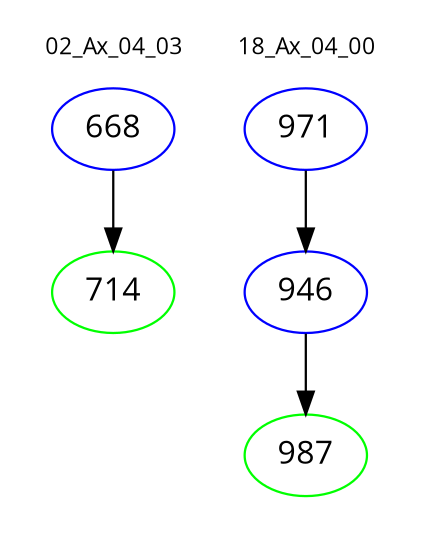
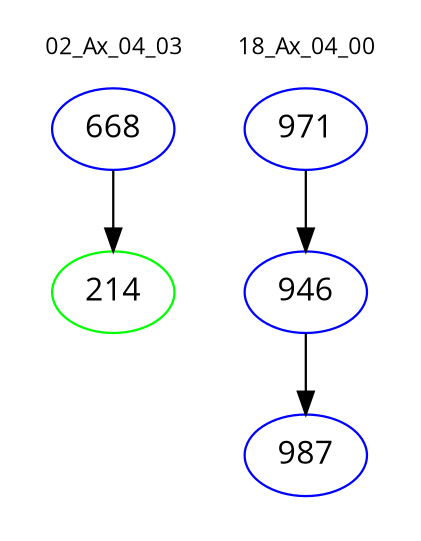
  digraph {
    fontname="Open Sans"
    node [color=blue fontname="Open Sans"]
    edge [color=black fontname="Open Sans"]
    n1 [label=668]
-   n2 [color=green label=714]
+   n2 [color=green label=214]
    n3 [label=971]
    n4 [label=946]
-   n5 [color=green label=987]
+   n5 [label=987]
    subgraph cluster_1 {
      color=white
      fontsize=10
      label="02_Ax_04_03"
      n1
      n2
    }
    subgraph cluster_2 {
      color=white
      fontsize=10
      label="18_Ax_04_00"
      n3
      n4
      n5
    }
    n1 -> n2
    n3 -> n4
    n4 -> n5
  }
